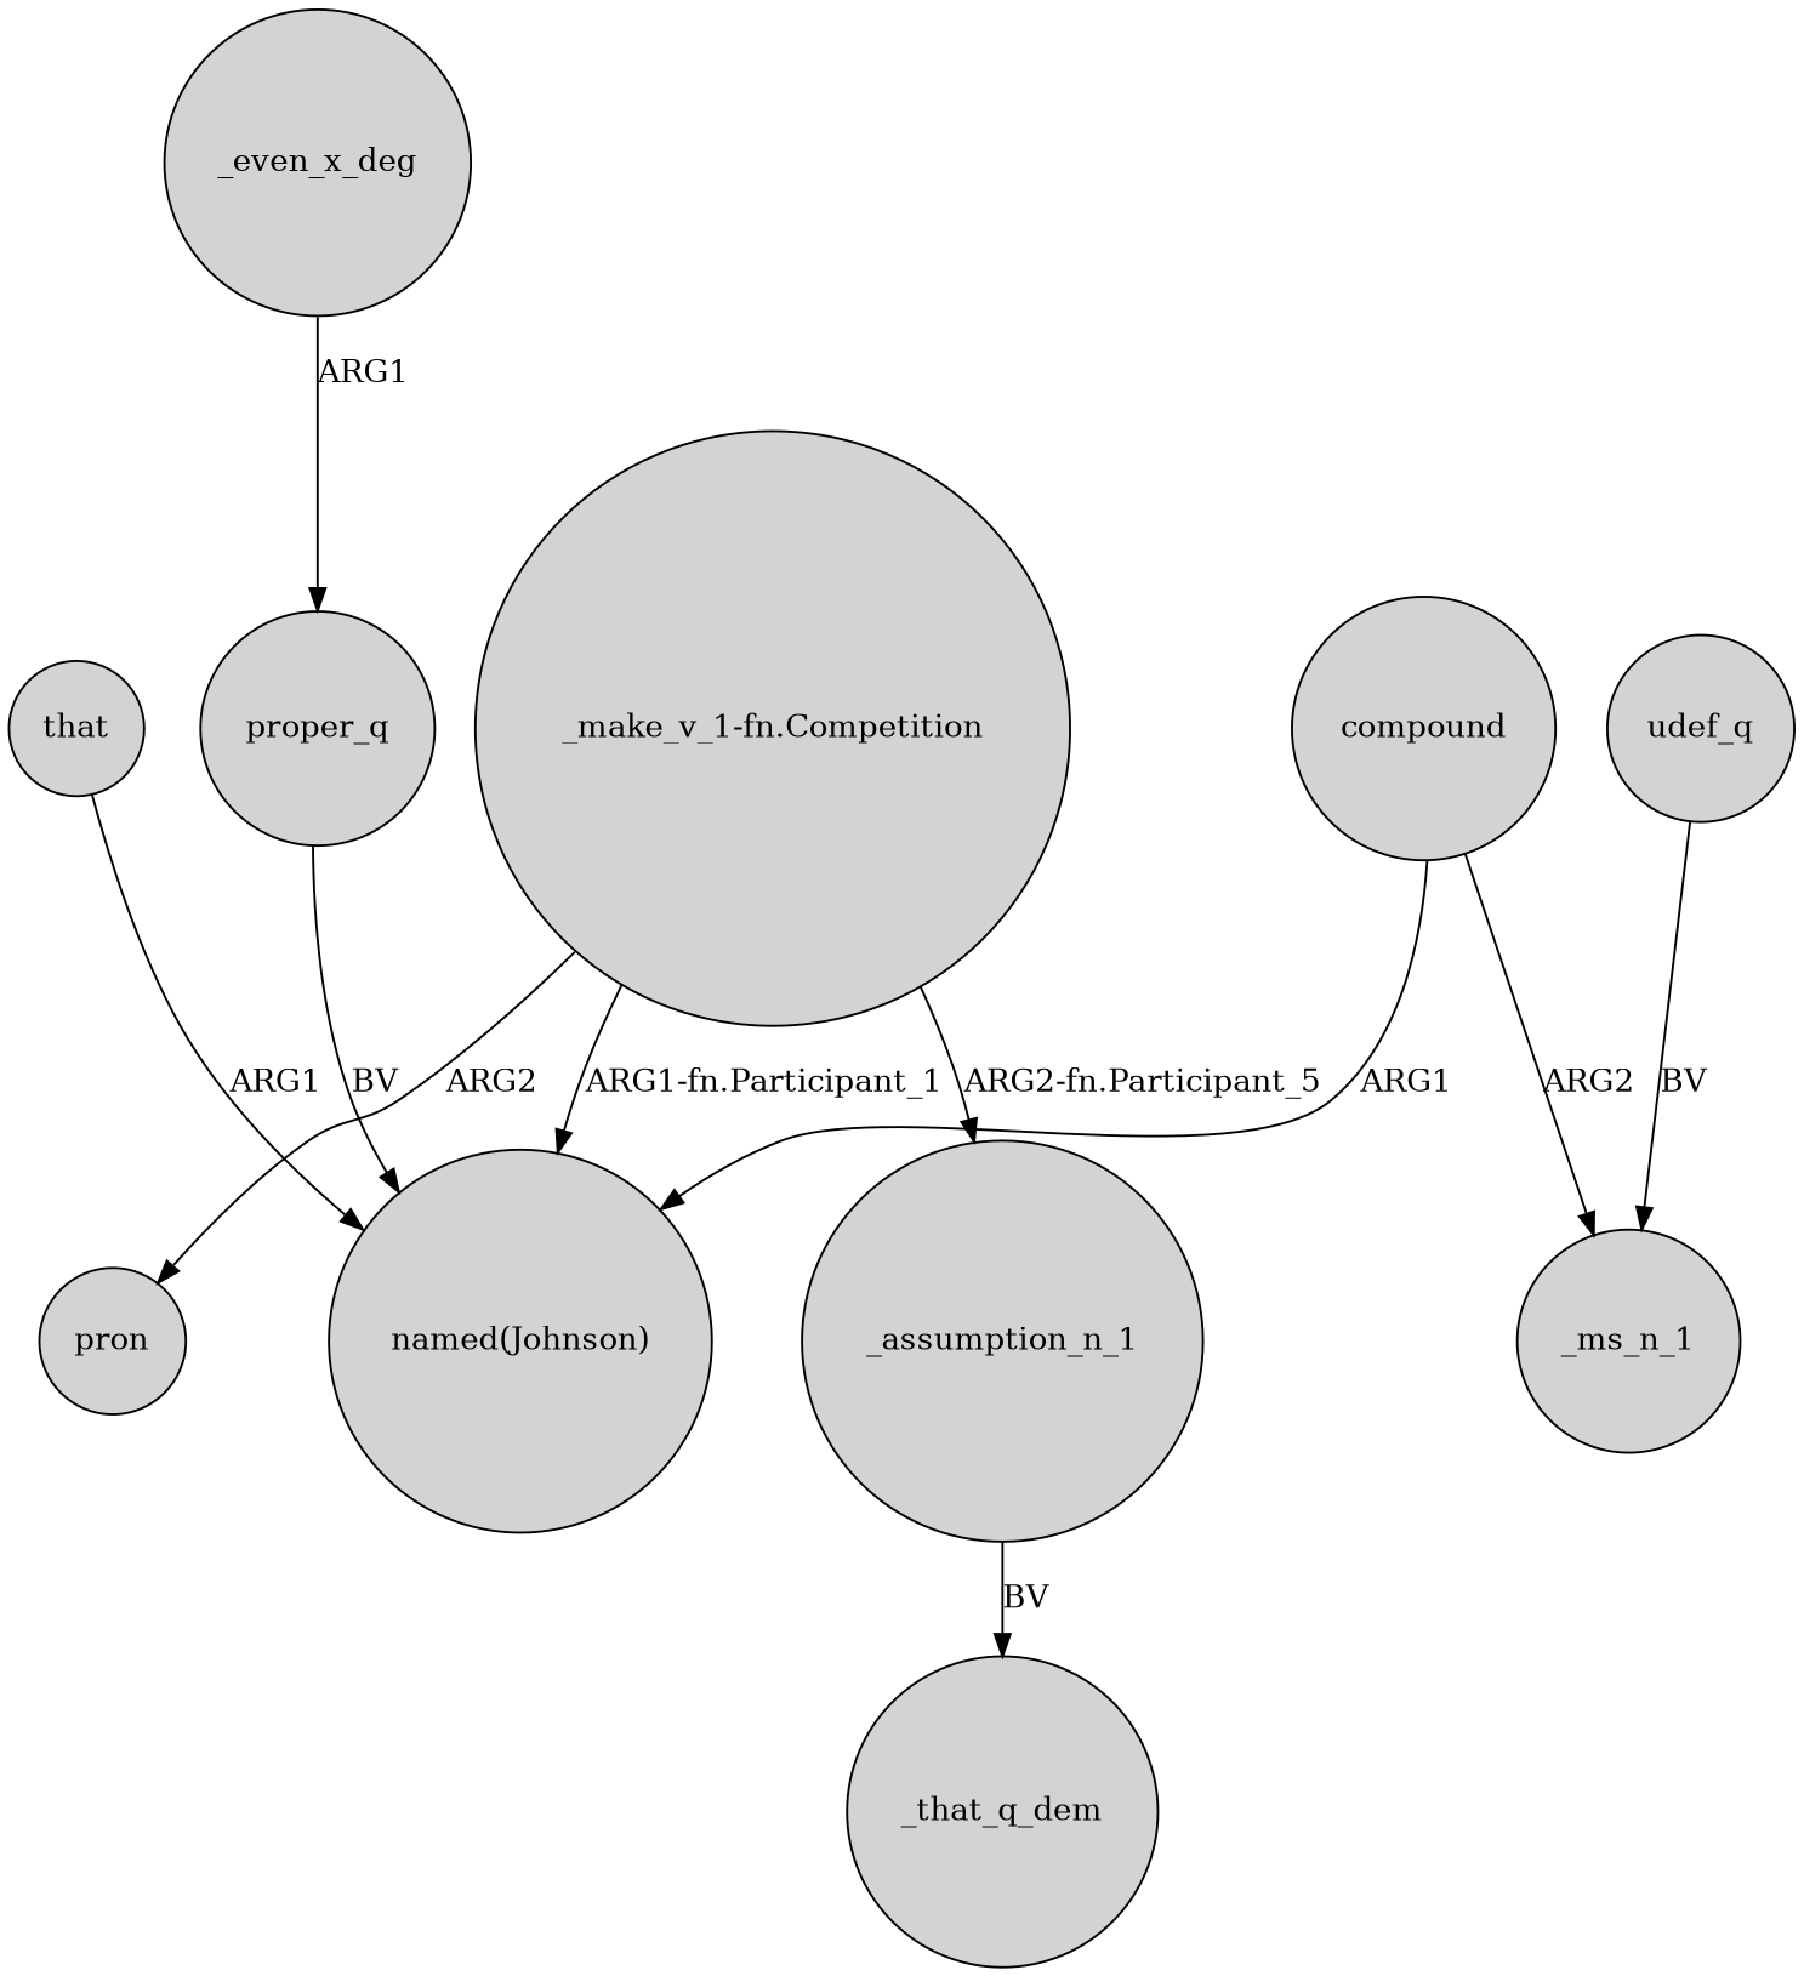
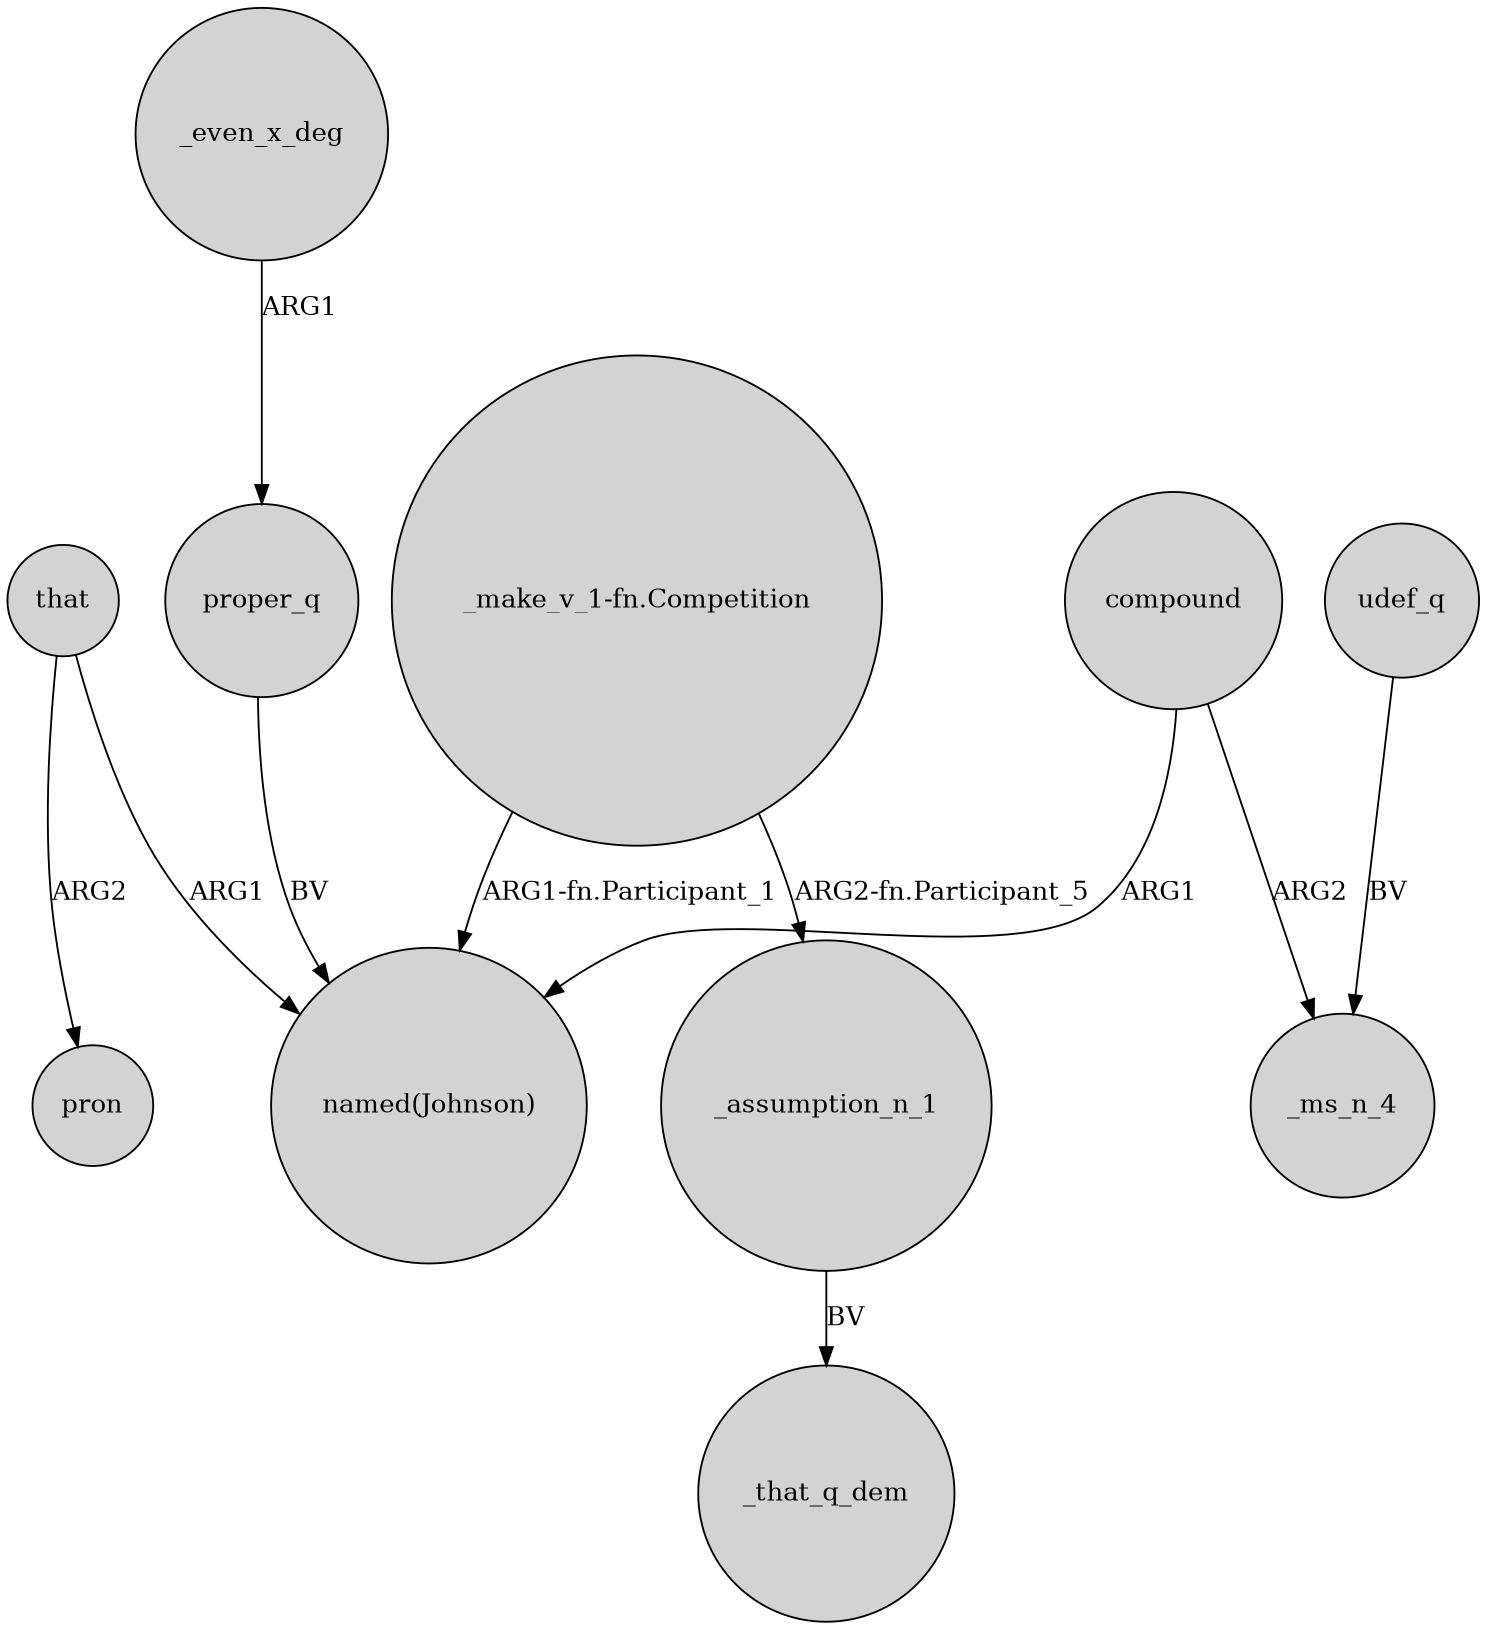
  digraph {
    node [shape=circle style=filled]
    n1 [label=that]
    "named(Johnson)"
    pron
    _assumption_n_1
    _that_q_dem
    _even_x_deg
    proper_q
    "_make_v_1-fn.Competition"
    compound
-   _ms_n_1
+   _ms_n_1 [label=_ms_n_4]
    udef_q
    n1 -> "named(Johnson)" [label=ARG1]
-   "_make_v_1-fn.Competition" -> pron [label=ARG2]
+   n1 -> pron [label=ARG2]
    _assumption_n_1 -> _that_q_dem [label=BV]
    _even_x_deg -> proper_q [label=ARG1]
    proper_q -> "named(Johnson)" [label=BV]
    "_make_v_1-fn.Competition" -> "named(Johnson)" [label="ARG1-fn.Participant_1"]
    "_make_v_1-fn.Competition" -> _assumption_n_1 [label="ARG2-fn.Participant_5"]
    compound -> "named(Johnson)" [label=ARG1]
    compound -> _ms_n_1 [label=ARG2]
    udef_q -> _ms_n_1 [label=BV]
  }
